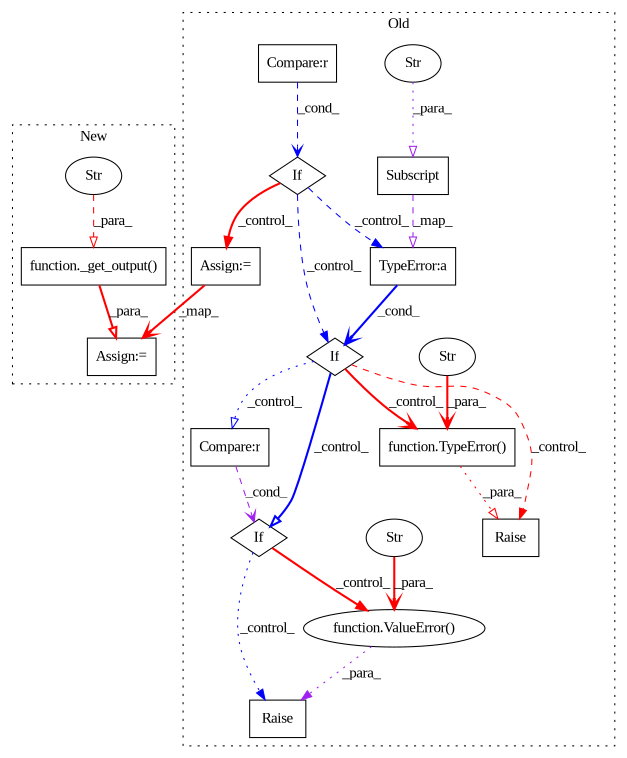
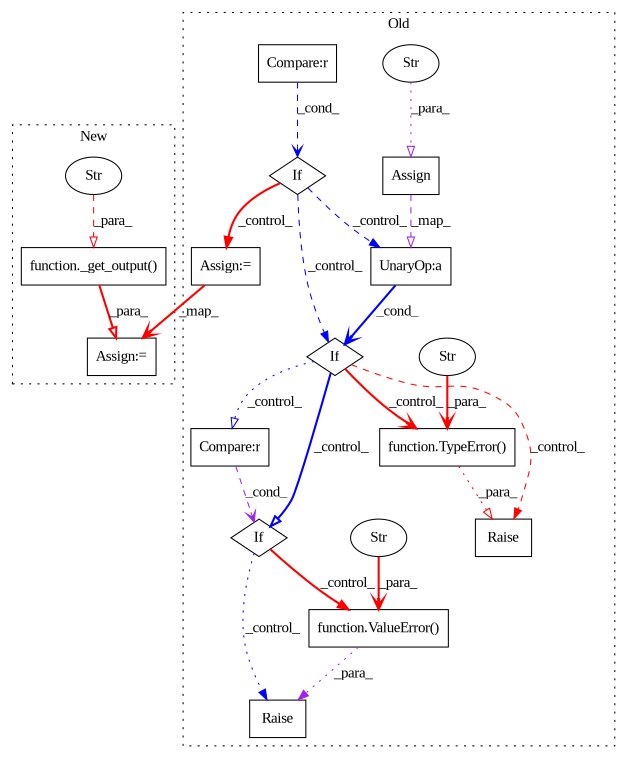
  digraph {
    fontname="Liberation Serif"
    node [a=66 fontname="Liberation Serif" l=3 shape=box]
    edge [arrowhead=onormal color=red fontname="Liberation Serif" style=bold]
-   n1 [a=63 l="28,0" label=Subscript s="2672,0"]
-   n2 [a=61 l=32 label="TypeError:a" s=2668]
+   n1 [a=63 l="28,0" label=Assign s="2672,0"]
+   n2 [a=61 l=32 label="UnaryOp:a" s=2668]
    n3 [a=96 label=If s=2470 shape=diamond]
    n4 [a=40 l=14 label="Compare:r" s=2473]
    n5 [a=96 label=If s=2665 shape=diamond]
    n6 [l=14 label=Str s=2685 shape=ellipse]
    n7 [a=91 l=6 label=Raise s=2839]
-   n8 [a=75 l="11,1" label="function.ValueError()" s="2845,2922" shape=ellipse]
+   n8 [a=75 l="11,1" label="function.ValueError()" s="2845,2922"]
    n9 [l=66 label=Str s=2856 shape=ellipse]
    n10 [a=96 label=If s=2793 shape=diamond]
    n11 [a=40 l=29 label="Compare:r" s=2796]
    n12 [a=75 l="10,1" label="function.TypeError()" s="2720,2783"]
    n13 [l=53 label=Str s=2730 shape=ellipse]
    n14 [a=91 l=6 label=Raise s=2714]
    n15 [a=68 label="Assign:=" s=2503]
    n16 [a=75 l="12,1" label="function._get_output()" s="2209,2260"]
    n17 [l=16 label=Str s=2238 shape=ellipse]
    n18 [a=68 label="Assign:=" s=2206]
    subgraph cluster_1 {
      label=Old
      style=dotted
      n1
      n2
      n3
      n4
      n5
      n6
      n7
      n8
      n9
      n10
      n11
      n12
      n13
      n14
      n15
    }
    subgraph cluster_2 {
      label=New
      style=dotted
      n16
      n17
      n18
    }
    n1 -> n2 [color=purple label=_map_ style=dashed]
    n2 -> n5 [arrowhead=vee color=blue label=_cond_]
    n3 -> n2 [arrowhead=normal color=blue label=_control_ style=dashed]
    n3 -> n5 [arrowhead=normal color=blue label=_control_ style=dashed]
    n3 -> n15 [arrowhead=normal label=_control_]
    n4 -> n3 [arrowhead=vee color=blue label=_cond_ style=dashed]
    n5 -> n10 [color=blue label=_control_]
    n5 -> n11 [color=blue label=_control_ style=dotted]
    n5 -> n12 [arrowhead=vee label=_control_]
    n5 -> n14 [arrowhead=normal label=_control_ style=dashed]
    n6 -> n1 [color=purple label=_para_ style=dotted]
    n8 -> n7 [arrowhead=normal color=purple label=_para_ style=dotted]
    n9 -> n8 [arrowhead=vee label=_para_]
    n10 -> n7 [arrowhead=normal color=blue label=_control_ style=dotted]
    n10 -> n8 [arrowhead=normal label=_control_]
    n11 -> n10 [arrowhead=vee color=purple label=_cond_ style=dashed]
    n12 -> n14 [label=_para_ style=dotted]
    n13 -> n12 [arrowhead=vee label=_para_]
    n15 -> n18 [arrowhead=vee label=_map_]
    n16 -> n18 [label=_para_]
    n17 -> n16 [label=_para_ style=dashed]
  }
